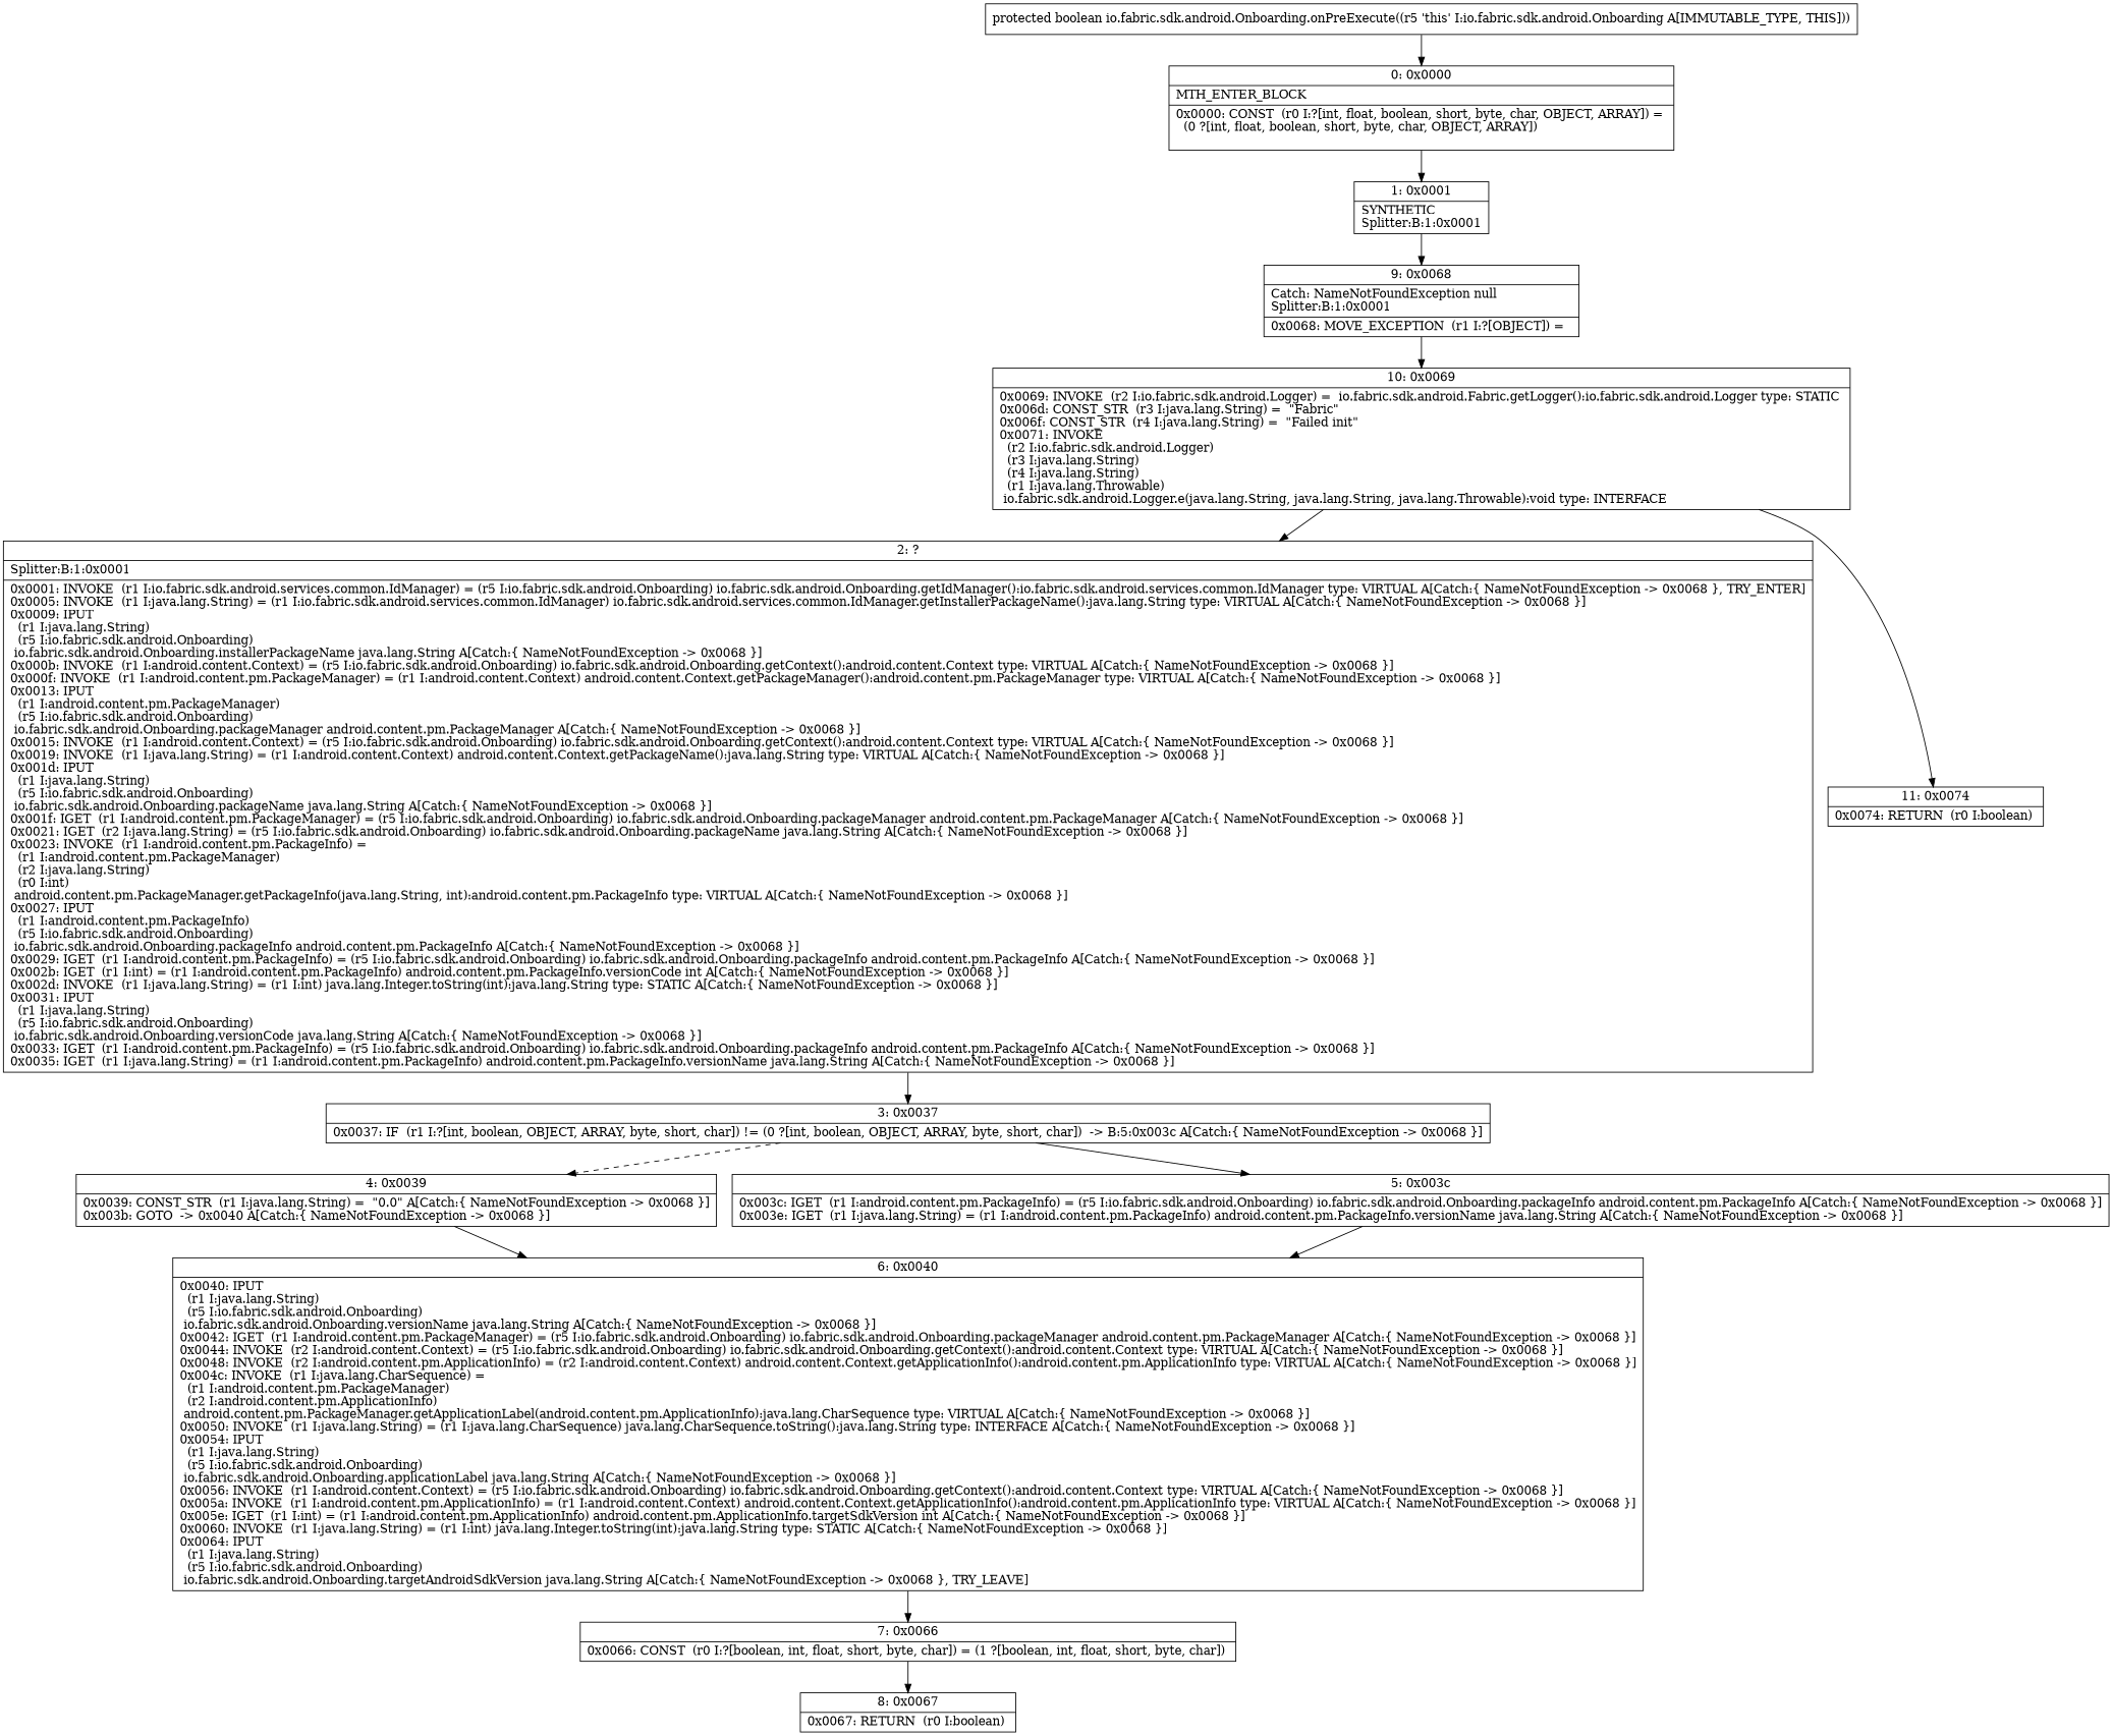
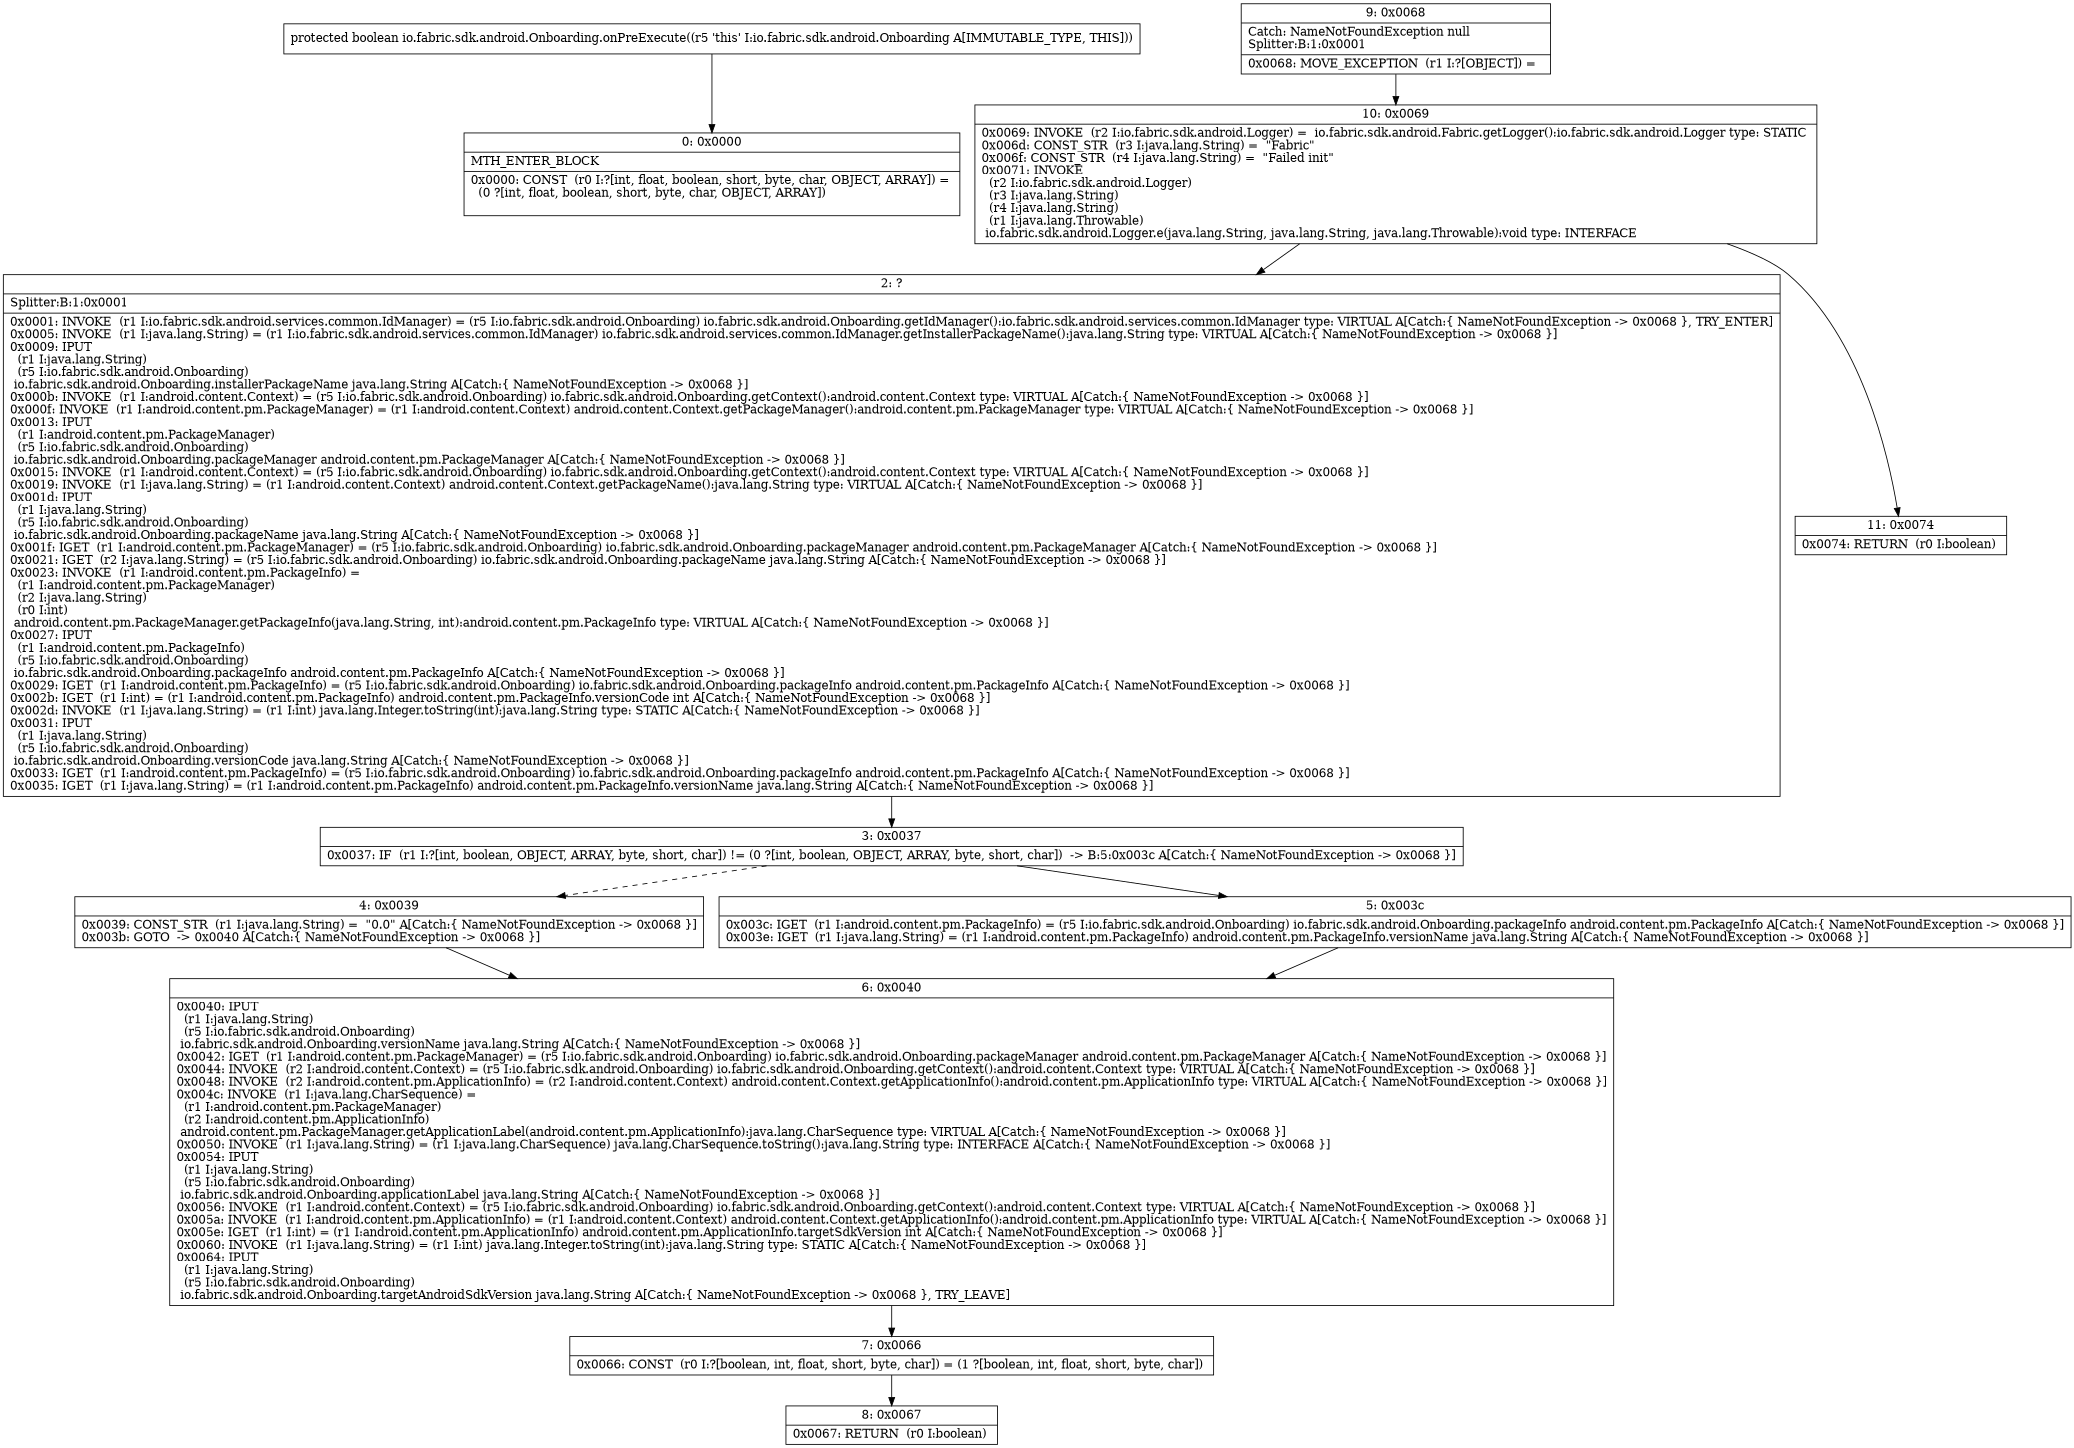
  digraph {
    node [shape=record]
    n1 [label="{0\:\ 0x0000|MTH_ENTER_BLOCK\l|0x0000: CONST  (r0 I:?[int, float, boolean, short, byte, char, OBJECT, ARRAY]) = \l  (0 ?[int, float, boolean, short, byte, char, OBJECT, ARRAY])\l \l}"]
-   n2 [label="{1\:\ 0x0001|SYNTHETIC\lSplitter:B:1:0x0001\l}"]
    n3 [label="{9\:\ 0x0068|Catch: NameNotFoundException null\lSplitter:B:1:0x0001\l|0x0068: MOVE_EXCEPTION  (r1 I:?[OBJECT]) =  \l}"]
    n4 [label="{2\:\ ?|Splitter:B:1:0x0001\l|0x0001: INVOKE  (r1 I:io.fabric.sdk.android.services.common.IdManager) = (r5 I:io.fabric.sdk.android.Onboarding) io.fabric.sdk.android.Onboarding.getIdManager():io.fabric.sdk.android.services.common.IdManager type: VIRTUAL A[Catch:\{ NameNotFoundException \-\> 0x0068 \}, TRY_ENTER]\l0x0005: INVOKE  (r1 I:java.lang.String) = (r1 I:io.fabric.sdk.android.services.common.IdManager) io.fabric.sdk.android.services.common.IdManager.getInstallerPackageName():java.lang.String type: VIRTUAL A[Catch:\{ NameNotFoundException \-\> 0x0068 \}]\l0x0009: IPUT  \l  (r1 I:java.lang.String)\l  (r5 I:io.fabric.sdk.android.Onboarding)\l io.fabric.sdk.android.Onboarding.installerPackageName java.lang.String A[Catch:\{ NameNotFoundException \-\> 0x0068 \}]\l0x000b: INVOKE  (r1 I:android.content.Context) = (r5 I:io.fabric.sdk.android.Onboarding) io.fabric.sdk.android.Onboarding.getContext():android.content.Context type: VIRTUAL A[Catch:\{ NameNotFoundException \-\> 0x0068 \}]\l0x000f: INVOKE  (r1 I:android.content.pm.PackageManager) = (r1 I:android.content.Context) android.content.Context.getPackageManager():android.content.pm.PackageManager type: VIRTUAL A[Catch:\{ NameNotFoundException \-\> 0x0068 \}]\l0x0013: IPUT  \l  (r1 I:android.content.pm.PackageManager)\l  (r5 I:io.fabric.sdk.android.Onboarding)\l io.fabric.sdk.android.Onboarding.packageManager android.content.pm.PackageManager A[Catch:\{ NameNotFoundException \-\> 0x0068 \}]\l0x0015: INVOKE  (r1 I:android.content.Context) = (r5 I:io.fabric.sdk.android.Onboarding) io.fabric.sdk.android.Onboarding.getContext():android.content.Context type: VIRTUAL A[Catch:\{ NameNotFoundException \-\> 0x0068 \}]\l0x0019: INVOKE  (r1 I:java.lang.String) = (r1 I:android.content.Context) android.content.Context.getPackageName():java.lang.String type: VIRTUAL A[Catch:\{ NameNotFoundException \-\> 0x0068 \}]\l0x001d: IPUT  \l  (r1 I:java.lang.String)\l  (r5 I:io.fabric.sdk.android.Onboarding)\l io.fabric.sdk.android.Onboarding.packageName java.lang.String A[Catch:\{ NameNotFoundException \-\> 0x0068 \}]\l0x001f: IGET  (r1 I:android.content.pm.PackageManager) = (r5 I:io.fabric.sdk.android.Onboarding) io.fabric.sdk.android.Onboarding.packageManager android.content.pm.PackageManager A[Catch:\{ NameNotFoundException \-\> 0x0068 \}]\l0x0021: IGET  (r2 I:java.lang.String) = (r5 I:io.fabric.sdk.android.Onboarding) io.fabric.sdk.android.Onboarding.packageName java.lang.String A[Catch:\{ NameNotFoundException \-\> 0x0068 \}]\l0x0023: INVOKE  (r1 I:android.content.pm.PackageInfo) = \l  (r1 I:android.content.pm.PackageManager)\l  (r2 I:java.lang.String)\l  (r0 I:int)\l android.content.pm.PackageManager.getPackageInfo(java.lang.String, int):android.content.pm.PackageInfo type: VIRTUAL A[Catch:\{ NameNotFoundException \-\> 0x0068 \}]\l0x0027: IPUT  \l  (r1 I:android.content.pm.PackageInfo)\l  (r5 I:io.fabric.sdk.android.Onboarding)\l io.fabric.sdk.android.Onboarding.packageInfo android.content.pm.PackageInfo A[Catch:\{ NameNotFoundException \-\> 0x0068 \}]\l0x0029: IGET  (r1 I:android.content.pm.PackageInfo) = (r5 I:io.fabric.sdk.android.Onboarding) io.fabric.sdk.android.Onboarding.packageInfo android.content.pm.PackageInfo A[Catch:\{ NameNotFoundException \-\> 0x0068 \}]\l0x002b: IGET  (r1 I:int) = (r1 I:android.content.pm.PackageInfo) android.content.pm.PackageInfo.versionCode int A[Catch:\{ NameNotFoundException \-\> 0x0068 \}]\l0x002d: INVOKE  (r1 I:java.lang.String) = (r1 I:int) java.lang.Integer.toString(int):java.lang.String type: STATIC A[Catch:\{ NameNotFoundException \-\> 0x0068 \}]\l0x0031: IPUT  \l  (r1 I:java.lang.String)\l  (r5 I:io.fabric.sdk.android.Onboarding)\l io.fabric.sdk.android.Onboarding.versionCode java.lang.String A[Catch:\{ NameNotFoundException \-\> 0x0068 \}]\l0x0033: IGET  (r1 I:android.content.pm.PackageInfo) = (r5 I:io.fabric.sdk.android.Onboarding) io.fabric.sdk.android.Onboarding.packageInfo android.content.pm.PackageInfo A[Catch:\{ NameNotFoundException \-\> 0x0068 \}]\l0x0035: IGET  (r1 I:java.lang.String) = (r1 I:android.content.pm.PackageInfo) android.content.pm.PackageInfo.versionName java.lang.String A[Catch:\{ NameNotFoundException \-\> 0x0068 \}]\l}"]
    n5 [label="{3\:\ 0x0037|0x0037: IF  (r1 I:?[int, boolean, OBJECT, ARRAY, byte, short, char]) != (0 ?[int, boolean, OBJECT, ARRAY, byte, short, char])  \-\> B:5:0x003c A[Catch:\{ NameNotFoundException \-\> 0x0068 \}]\l}"]
    n6 [label="{10\:\ 0x0069|0x0069: INVOKE  (r2 I:io.fabric.sdk.android.Logger) =  io.fabric.sdk.android.Fabric.getLogger():io.fabric.sdk.android.Logger type: STATIC \l0x006d: CONST_STR  (r3 I:java.lang.String) =  \"Fabric\" \l0x006f: CONST_STR  (r4 I:java.lang.String) =  \"Failed init\" \l0x0071: INVOKE  \l  (r2 I:io.fabric.sdk.android.Logger)\l  (r3 I:java.lang.String)\l  (r4 I:java.lang.String)\l  (r1 I:java.lang.Throwable)\l io.fabric.sdk.android.Logger.e(java.lang.String, java.lang.String, java.lang.Throwable):void type: INTERFACE \l}"]
    n7 [label="{4\:\ 0x0039|0x0039: CONST_STR  (r1 I:java.lang.String) =  \"0.0\" A[Catch:\{ NameNotFoundException \-\> 0x0068 \}]\l0x003b: GOTO  \-\> 0x0040 A[Catch:\{ NameNotFoundException \-\> 0x0068 \}]\l}"]
    n8 [label="{5\:\ 0x003c|0x003c: IGET  (r1 I:android.content.pm.PackageInfo) = (r5 I:io.fabric.sdk.android.Onboarding) io.fabric.sdk.android.Onboarding.packageInfo android.content.pm.PackageInfo A[Catch:\{ NameNotFoundException \-\> 0x0068 \}]\l0x003e: IGET  (r1 I:java.lang.String) = (r1 I:android.content.pm.PackageInfo) android.content.pm.PackageInfo.versionName java.lang.String A[Catch:\{ NameNotFoundException \-\> 0x0068 \}]\l}"]
    n9 [label="{6\:\ 0x0040|0x0040: IPUT  \l  (r1 I:java.lang.String)\l  (r5 I:io.fabric.sdk.android.Onboarding)\l io.fabric.sdk.android.Onboarding.versionName java.lang.String A[Catch:\{ NameNotFoundException \-\> 0x0068 \}]\l0x0042: IGET  (r1 I:android.content.pm.PackageManager) = (r5 I:io.fabric.sdk.android.Onboarding) io.fabric.sdk.android.Onboarding.packageManager android.content.pm.PackageManager A[Catch:\{ NameNotFoundException \-\> 0x0068 \}]\l0x0044: INVOKE  (r2 I:android.content.Context) = (r5 I:io.fabric.sdk.android.Onboarding) io.fabric.sdk.android.Onboarding.getContext():android.content.Context type: VIRTUAL A[Catch:\{ NameNotFoundException \-\> 0x0068 \}]\l0x0048: INVOKE  (r2 I:android.content.pm.ApplicationInfo) = (r2 I:android.content.Context) android.content.Context.getApplicationInfo():android.content.pm.ApplicationInfo type: VIRTUAL A[Catch:\{ NameNotFoundException \-\> 0x0068 \}]\l0x004c: INVOKE  (r1 I:java.lang.CharSequence) = \l  (r1 I:android.content.pm.PackageManager)\l  (r2 I:android.content.pm.ApplicationInfo)\l android.content.pm.PackageManager.getApplicationLabel(android.content.pm.ApplicationInfo):java.lang.CharSequence type: VIRTUAL A[Catch:\{ NameNotFoundException \-\> 0x0068 \}]\l0x0050: INVOKE  (r1 I:java.lang.String) = (r1 I:java.lang.CharSequence) java.lang.CharSequence.toString():java.lang.String type: INTERFACE A[Catch:\{ NameNotFoundException \-\> 0x0068 \}]\l0x0054: IPUT  \l  (r1 I:java.lang.String)\l  (r5 I:io.fabric.sdk.android.Onboarding)\l io.fabric.sdk.android.Onboarding.applicationLabel java.lang.String A[Catch:\{ NameNotFoundException \-\> 0x0068 \}]\l0x0056: INVOKE  (r1 I:android.content.Context) = (r5 I:io.fabric.sdk.android.Onboarding) io.fabric.sdk.android.Onboarding.getContext():android.content.Context type: VIRTUAL A[Catch:\{ NameNotFoundException \-\> 0x0068 \}]\l0x005a: INVOKE  (r1 I:android.content.pm.ApplicationInfo) = (r1 I:android.content.Context) android.content.Context.getApplicationInfo():android.content.pm.ApplicationInfo type: VIRTUAL A[Catch:\{ NameNotFoundException \-\> 0x0068 \}]\l0x005e: IGET  (r1 I:int) = (r1 I:android.content.pm.ApplicationInfo) android.content.pm.ApplicationInfo.targetSdkVersion int A[Catch:\{ NameNotFoundException \-\> 0x0068 \}]\l0x0060: INVOKE  (r1 I:java.lang.String) = (r1 I:int) java.lang.Integer.toString(int):java.lang.String type: STATIC A[Catch:\{ NameNotFoundException \-\> 0x0068 \}]\l0x0064: IPUT  \l  (r1 I:java.lang.String)\l  (r5 I:io.fabric.sdk.android.Onboarding)\l io.fabric.sdk.android.Onboarding.targetAndroidSdkVersion java.lang.String A[Catch:\{ NameNotFoundException \-\> 0x0068 \}, TRY_LEAVE]\l}"]
    n10 [label="{7\:\ 0x0066|0x0066: CONST  (r0 I:?[boolean, int, float, short, byte, char]) = (1 ?[boolean, int, float, short, byte, char]) \l}"]
    n11 [label="{8\:\ 0x0067|0x0067: RETURN  (r0 I:boolean) \l}"]
    n12 [label="{11\:\ 0x0074|0x0074: RETURN  (r0 I:boolean) \l}"]
    n13 [label="{protected boolean io.fabric.sdk.android.Onboarding.onPreExecute((r5 'this' I:io.fabric.sdk.android.Onboarding A[IMMUTABLE_TYPE, THIS])) }"]
-   n1 -> n2
-   n2 -> n3
    n3 -> n6
    n4 -> n5
    n5 -> n7 [style=dashed]
    n5 -> n8
    n6 -> n4
    n6 -> n12
    n7 -> n9
    n8 -> n9
    n9 -> n10
    n10 -> n11
    n13 -> n1
  }
